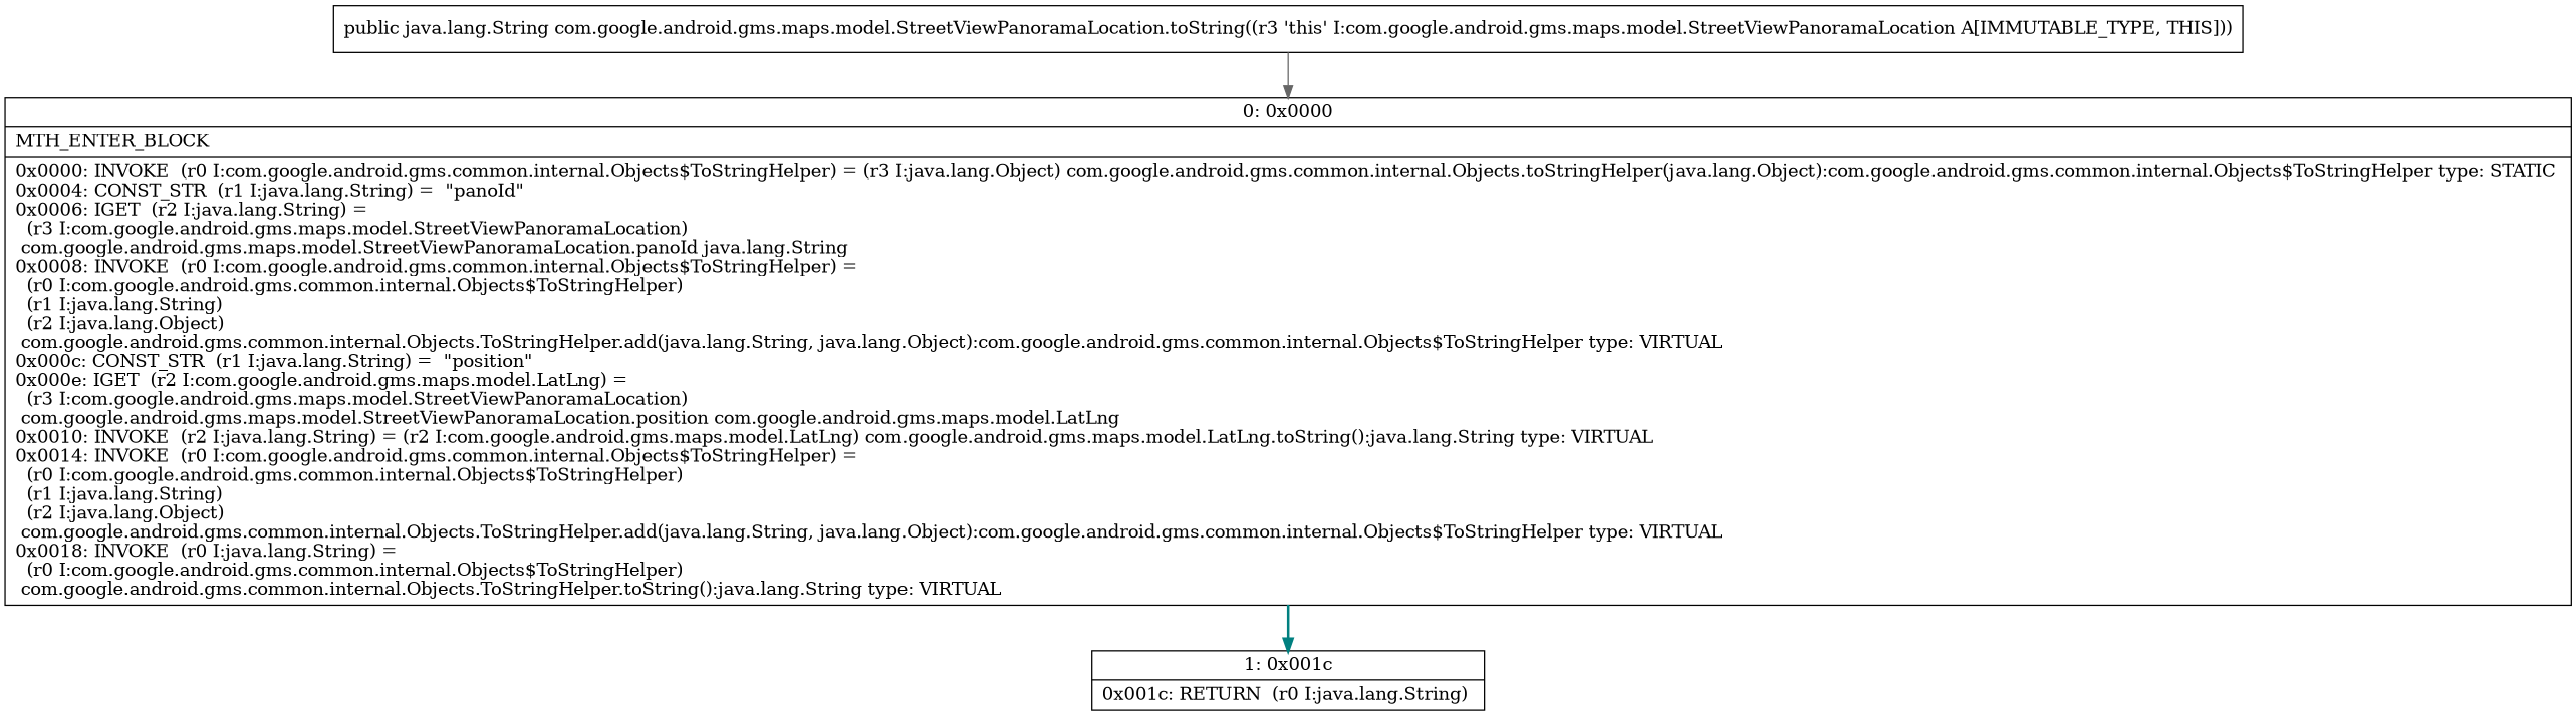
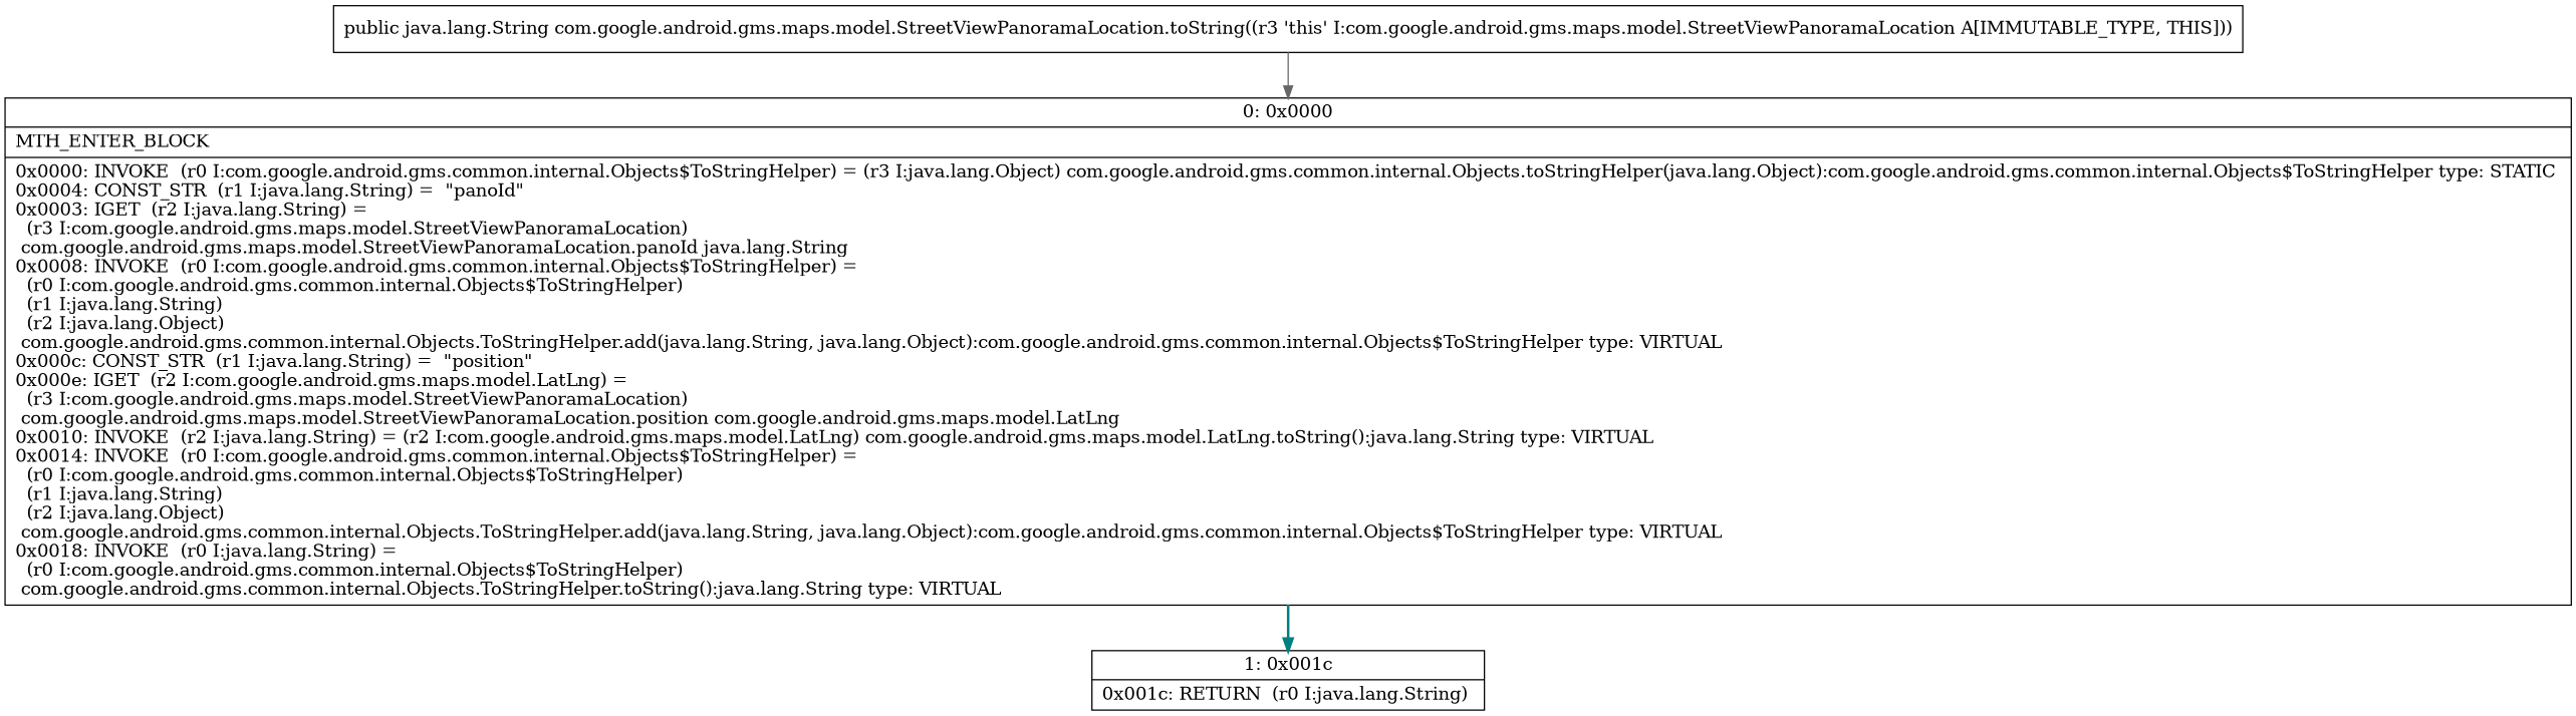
  digraph {
    node [shape=record]
-   n1 [label="{0\:\ 0x0000|MTH_ENTER_BLOCK\l|0x0000: INVOKE  (r0 I:com.google.android.gms.common.internal.Objects$ToStringHelper) = (r3 I:java.lang.Object) com.google.android.gms.common.internal.Objects.toStringHelper(java.lang.Object):com.google.android.gms.common.internal.Objects$ToStringHelper type: STATIC \l0x0004: CONST_STR  (r1 I:java.lang.String) =  \"panoId\" \l0x0006: IGET  (r2 I:java.lang.String) = \l  (r3 I:com.google.android.gms.maps.model.StreetViewPanoramaLocation)\l com.google.android.gms.maps.model.StreetViewPanoramaLocation.panoId java.lang.String \l0x0008: INVOKE  (r0 I:com.google.android.gms.common.internal.Objects$ToStringHelper) = \l  (r0 I:com.google.android.gms.common.internal.Objects$ToStringHelper)\l  (r1 I:java.lang.String)\l  (r2 I:java.lang.Object)\l com.google.android.gms.common.internal.Objects.ToStringHelper.add(java.lang.String, java.lang.Object):com.google.android.gms.common.internal.Objects$ToStringHelper type: VIRTUAL \l0x000c: CONST_STR  (r1 I:java.lang.String) =  \"position\" \l0x000e: IGET  (r2 I:com.google.android.gms.maps.model.LatLng) = \l  (r3 I:com.google.android.gms.maps.model.StreetViewPanoramaLocation)\l com.google.android.gms.maps.model.StreetViewPanoramaLocation.position com.google.android.gms.maps.model.LatLng \l0x0010: INVOKE  (r2 I:java.lang.String) = (r2 I:com.google.android.gms.maps.model.LatLng) com.google.android.gms.maps.model.LatLng.toString():java.lang.String type: VIRTUAL \l0x0014: INVOKE  (r0 I:com.google.android.gms.common.internal.Objects$ToStringHelper) = \l  (r0 I:com.google.android.gms.common.internal.Objects$ToStringHelper)\l  (r1 I:java.lang.String)\l  (r2 I:java.lang.Object)\l com.google.android.gms.common.internal.Objects.ToStringHelper.add(java.lang.String, java.lang.Object):com.google.android.gms.common.internal.Objects$ToStringHelper type: VIRTUAL \l0x0018: INVOKE  (r0 I:java.lang.String) = \l  (r0 I:com.google.android.gms.common.internal.Objects$ToStringHelper)\l com.google.android.gms.common.internal.Objects.ToStringHelper.toString():java.lang.String type: VIRTUAL \l}"]
+   n1 [label="{0\:\ 0x0000|MTH_ENTER_BLOCK\l|0x0000: INVOKE  (r0 I:com.google.android.gms.common.internal.Objects$ToStringHelper) = (r3 I:java.lang.Object) com.google.android.gms.common.internal.Objects.toStringHelper(java.lang.Object):com.google.android.gms.common.internal.Objects$ToStringHelper type: STATIC \l0x0004: CONST_STR  (r1 I:java.lang.String) =  \"panoId\" \l0x0003: IGET  (r2 I:java.lang.String) = \l  (r3 I:com.google.android.gms.maps.model.StreetViewPanoramaLocation)\l com.google.android.gms.maps.model.StreetViewPanoramaLocation.panoId java.lang.String \l0x0008: INVOKE  (r0 I:com.google.android.gms.common.internal.Objects$ToStringHelper) = \l  (r0 I:com.google.android.gms.common.internal.Objects$ToStringHelper)\l  (r1 I:java.lang.String)\l  (r2 I:java.lang.Object)\l com.google.android.gms.common.internal.Objects.ToStringHelper.add(java.lang.String, java.lang.Object):com.google.android.gms.common.internal.Objects$ToStringHelper type: VIRTUAL \l0x000c: CONST_STR  (r1 I:java.lang.String) =  \"position\" \l0x000e: IGET  (r2 I:com.google.android.gms.maps.model.LatLng) = \l  (r3 I:com.google.android.gms.maps.model.StreetViewPanoramaLocation)\l com.google.android.gms.maps.model.StreetViewPanoramaLocation.position com.google.android.gms.maps.model.LatLng \l0x0010: INVOKE  (r2 I:java.lang.String) = (r2 I:com.google.android.gms.maps.model.LatLng) com.google.android.gms.maps.model.LatLng.toString():java.lang.String type: VIRTUAL \l0x0014: INVOKE  (r0 I:com.google.android.gms.common.internal.Objects$ToStringHelper) = \l  (r0 I:com.google.android.gms.common.internal.Objects$ToStringHelper)\l  (r1 I:java.lang.String)\l  (r2 I:java.lang.Object)\l com.google.android.gms.common.internal.Objects.ToStringHelper.add(java.lang.String, java.lang.Object):com.google.android.gms.common.internal.Objects$ToStringHelper type: VIRTUAL \l0x0018: INVOKE  (r0 I:java.lang.String) = \l  (r0 I:com.google.android.gms.common.internal.Objects$ToStringHelper)\l com.google.android.gms.common.internal.Objects.ToStringHelper.toString():java.lang.String type: VIRTUAL \l}"]
    n2 [label="{1\:\ 0x001c|0x001c: RETURN  (r0 I:java.lang.String) \l}"]
    n3 [label="{public java.lang.String com.google.android.gms.maps.model.StreetViewPanoramaLocation.toString((r3 'this' I:com.google.android.gms.maps.model.StreetViewPanoramaLocation A[IMMUTABLE_TYPE, THIS])) }"]
    n1 -> n2 [color=teal style=bold]
    n3 -> n1 [color=gray40 style=solid]
  }
